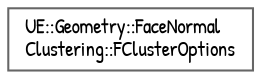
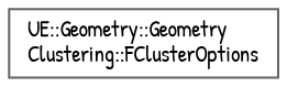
  digraph {
    rankdir=LR
    fontname="Patrick Hand"
-   n1 [color=grey40 fillcolor=white fontname="Patrick Hand" fontsize=10 height=0.2 label="UE::Geometry::FaceNormal\lClustering::FClusterOptions" shape=box style=filled width=0.4]
+   n1 [color=grey40 fillcolor=white fontname="Patrick Hand" fontsize=10 height=0.2 label="UE::Geometry::Geometry\lClustering::FClusterOptions" shape=box style=filled width=0.4]
  }
